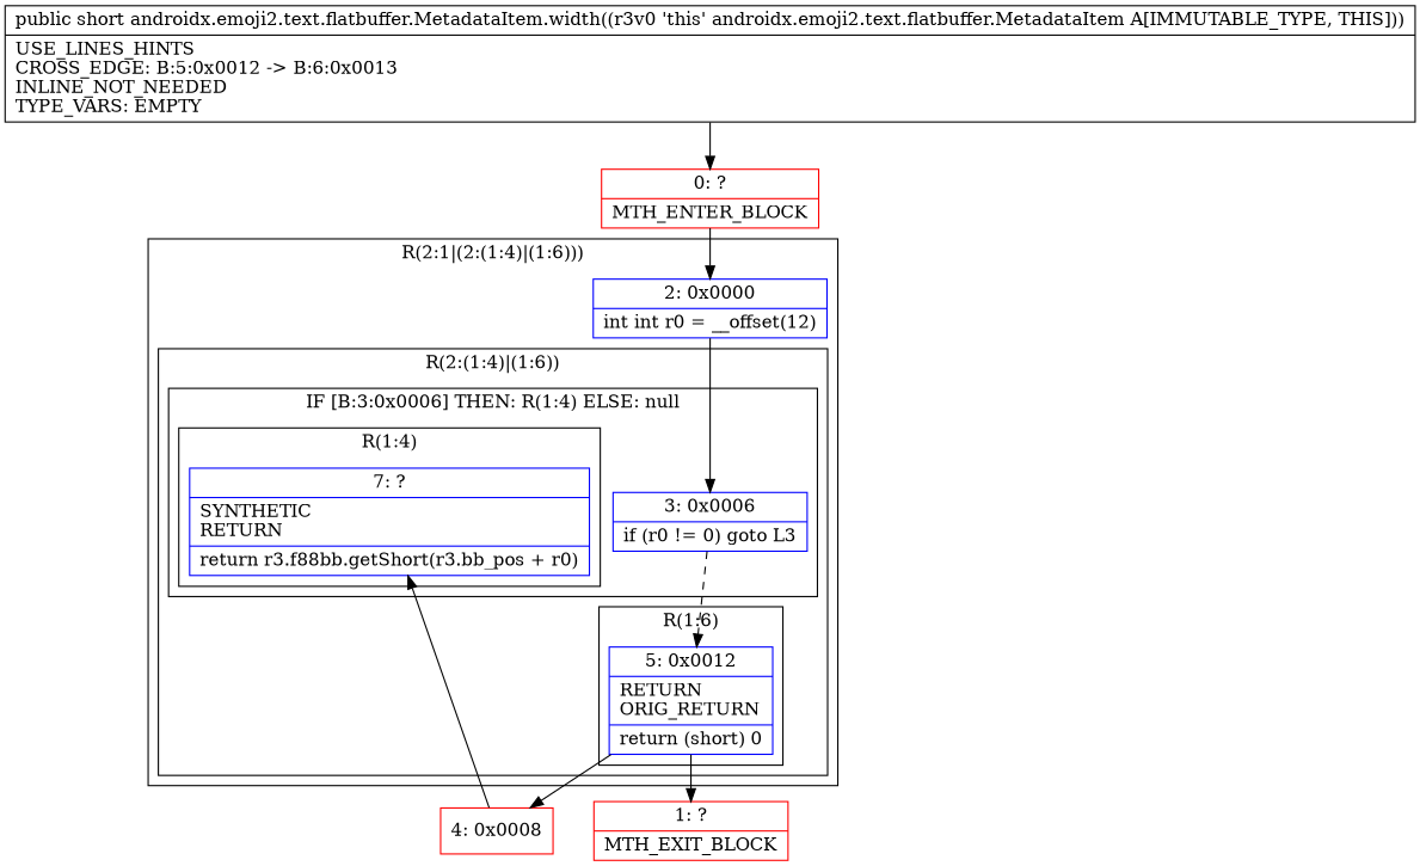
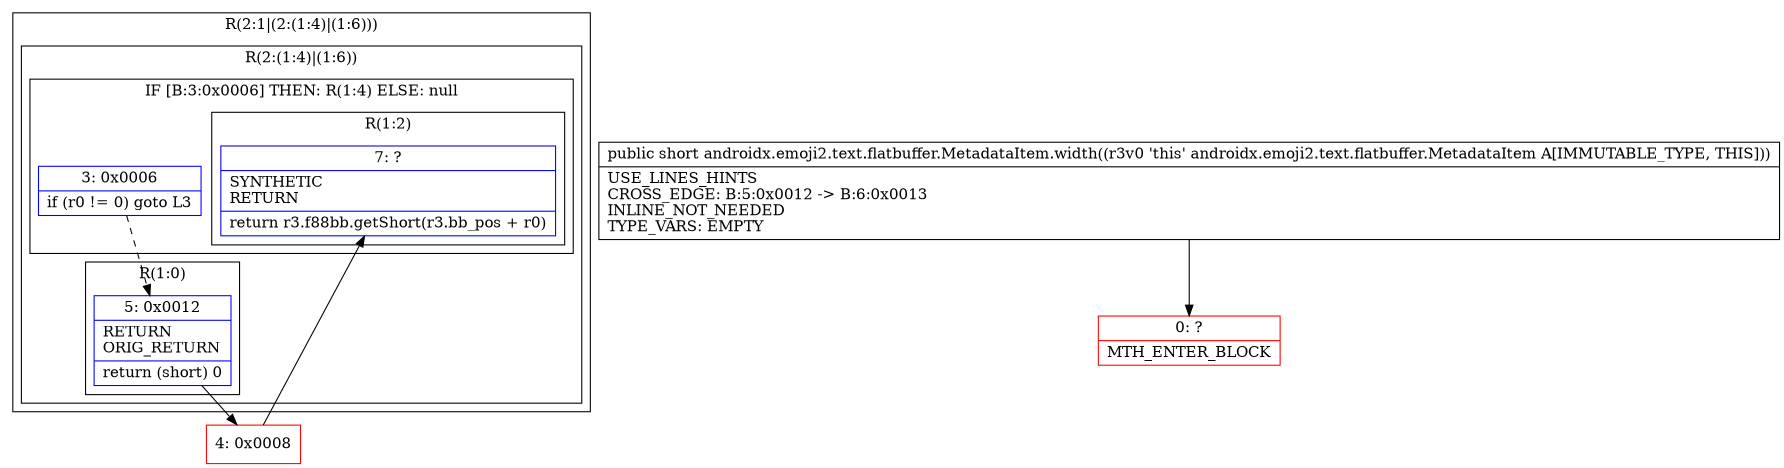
  digraph {
    node [color=blue shape=record]
    n1 [label="{7\:\ ?|SYNTHETIC\lRETURN\l|return r3.f88bb.getShort(r3.bb_pos + r0)\l}"]
    n2 [label="{3\:\ 0x0006|if (r0 != 0) goto L3\l}"]
    n3 [label="{5\:\ 0x0012|RETURN\lORIG_RETURN\l|return (short) 0\l}"]
-   n4 [label="{2\:\ 0x0000|int int r0 = __offset(12)\l}"]
    n5 [color=red label="{4\:\ 0x0008}"]
-   n6 [color=red label="{1\:\ ?|MTH_EXIT_BLOCK\l}"]
    n7 [color=red label="{0\:\ ?|MTH_ENTER_BLOCK\l}"]
    n8 [label="{public short androidx.emoji2.text.flatbuffer.MetadataItem.width((r3v0 'this' androidx.emoji2.text.flatbuffer.MetadataItem A[IMMUTABLE_TYPE, THIS]))  | USE_LINES_HINTS\lCROSS_EDGE: B:5:0x0012 \-\> B:6:0x0013\lINLINE_NOT_NEEDED\lTYPE_VARS: EMPTY\l}" color=""]
    subgraph cluster_1 {
      label="R(2:1|(2:(1:4)|(1:6)))"
-     n4
      subgraph cluster_2 {
        label="R(2:(1:4)|(1:6))"
        subgraph cluster_3 {
          label="IF [B:3:0x0006] THEN: R(1:4) ELSE: null"
          n2
          subgraph cluster_4 {
-           label="R(1:4)"
+           label="R(1:2)"
            n1
          }
        }
        subgraph cluster_5 {
-         label="R(1:6)"
+         label="R(1:0)"
          n3
        }
      }
    }
    n2 -> n3 [style=dashed]
    n3 -> n5
-   n3 -> n6
-   n4 -> n2
    n5 -> n1
-   n7 -> n4
    n8 -> n7
  }
